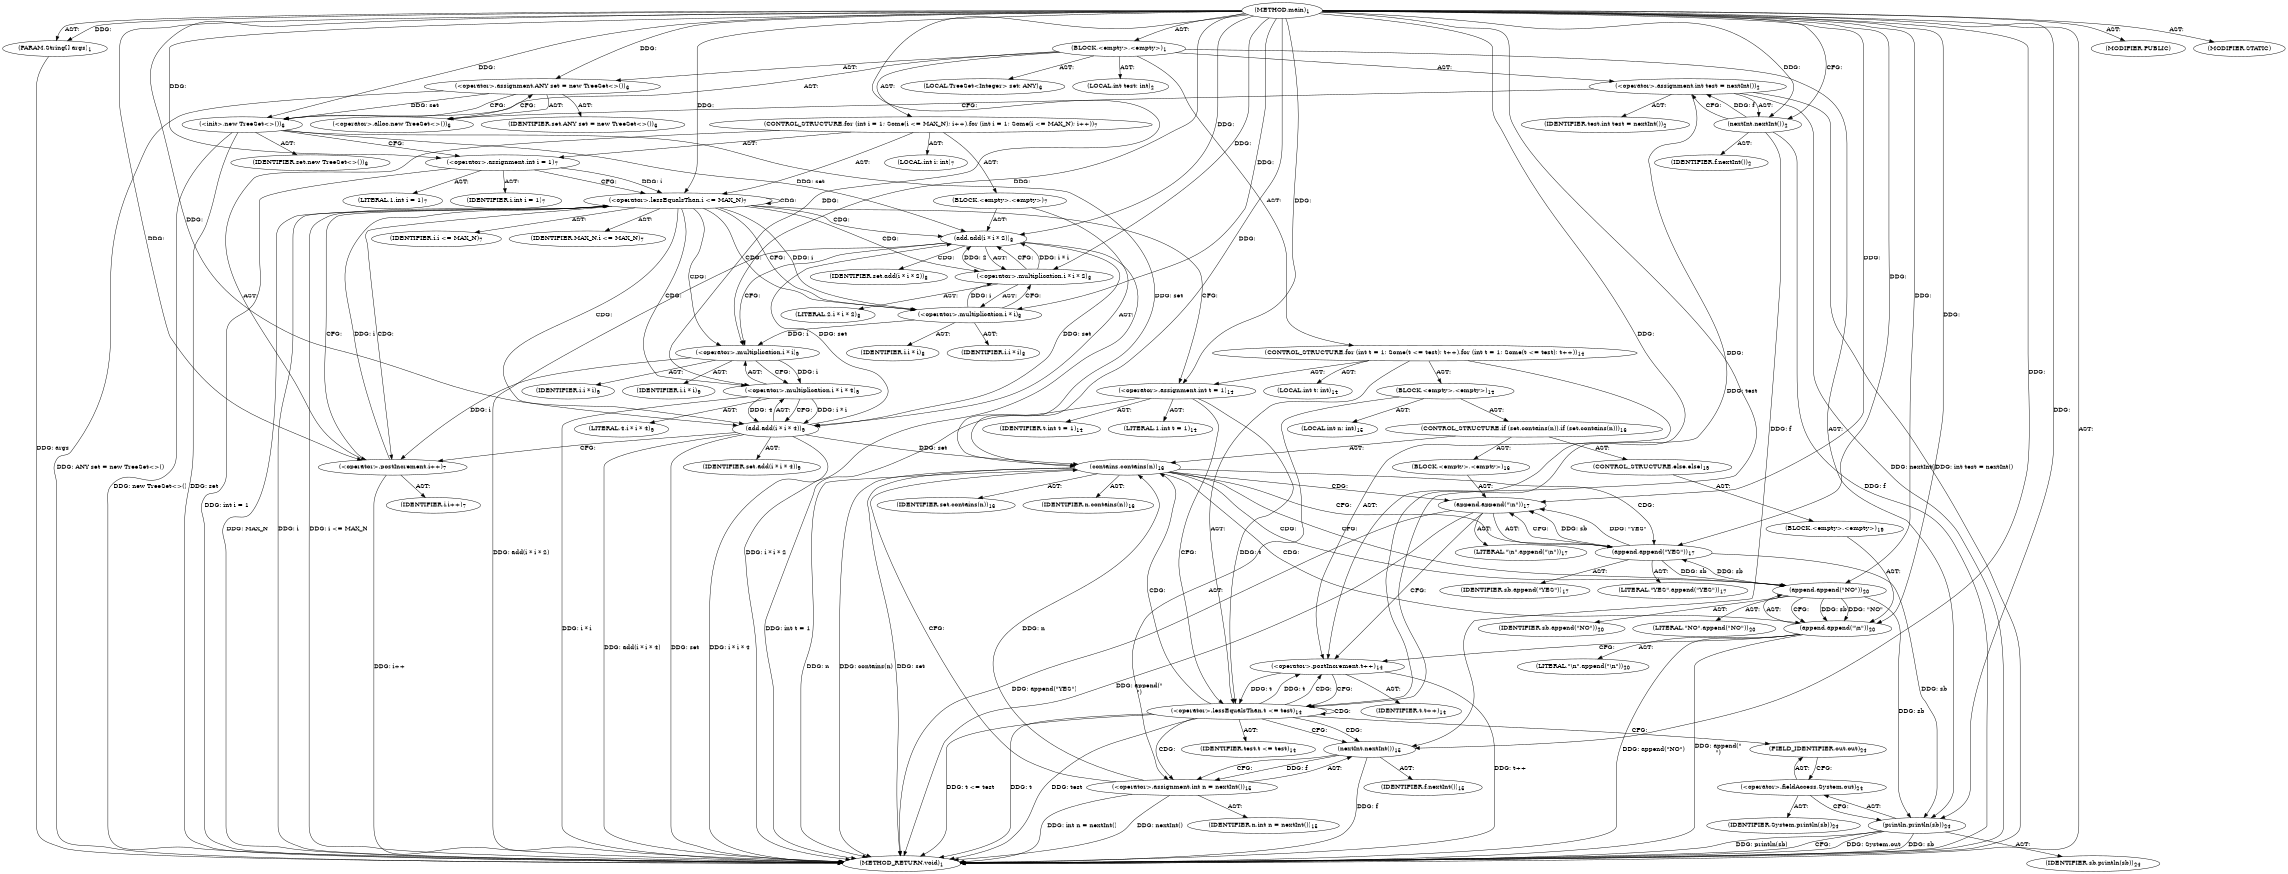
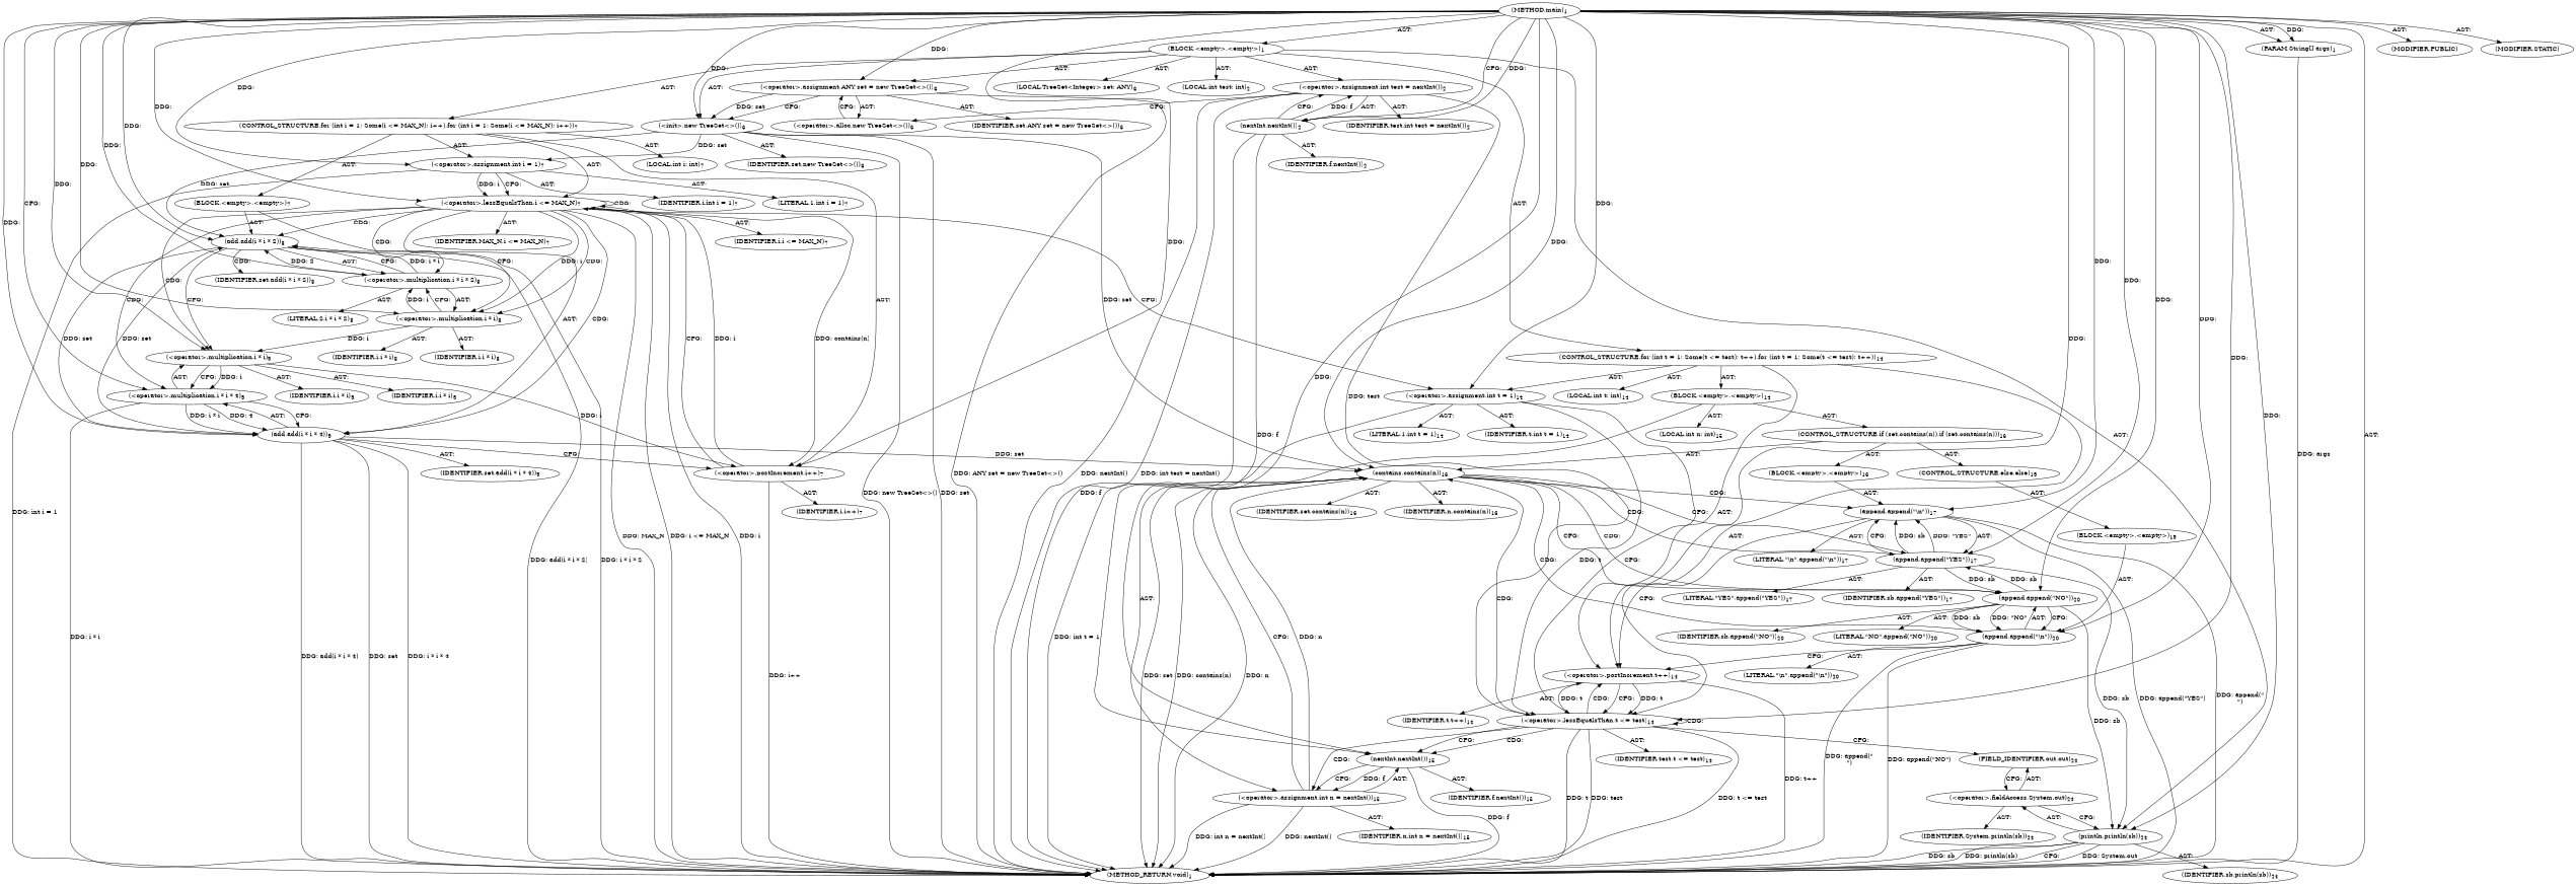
  digraph {
    n1 [label=<(METHOD,main)<SUB>1</SUB>>]
    n2 [label=<(PARAM,String[] args)<SUB>1</SUB>>]
    n3 [label=<(BLOCK,&lt;empty&gt;,&lt;empty&gt;)<SUB>1</SUB>>]
    n4 [label=<(nextInt,nextInt())<SUB>2</SUB>>]
    n5 [label=<(&lt;operator&gt;.assignment,ANY set = new TreeSet&lt;&gt;())<SUB>6</SUB>>]
    n6 [label=<(&lt;init&gt;,new TreeSet&lt;&gt;())<SUB>6</SUB>>]
    n7 [label=<(&lt;operator&gt;.assignment,int i = 1)<SUB>7</SUB>>]
    n8 [label=<(&lt;operator&gt;.lessEqualsThan,i &lt;= MAX_N)<SUB>7</SUB>>]
    n9 [label=<(&lt;operator&gt;.postIncrement,i++)<SUB>7</SUB>>]
    n10 [label=<(add,add(i * i * 2))<SUB>8</SUB>>]
    n11 [label=<(&lt;operator&gt;.multiplication,i * i * 2)<SUB>8</SUB>>]
    n12 [label=<(&lt;operator&gt;.multiplication,i * i)<SUB>8</SUB>>]
    n13 [label=<(add,add(i * i * 4))<SUB>9</SUB>>]
    n14 [label=<(&lt;operator&gt;.multiplication,i * i * 4)<SUB>9</SUB>>]
    n15 [label=<(&lt;operator&gt;.multiplication,i * i)<SUB>9</SUB>>]
    n16 [label=<(&lt;operator&gt;.assignment,int t = 1)<SUB>14</SUB>>]
    n17 [label=<(&lt;operator&gt;.lessEqualsThan,t &lt;= test)<SUB>14</SUB>>]
    n18 [label=<(&lt;operator&gt;.postIncrement,t++)<SUB>14</SUB>>]
    n19 [label=<(nextInt,nextInt())<SUB>15</SUB>>]
    n20 [label=<(contains,contains(n))<SUB>16</SUB>>]
    n21 [label=<(append,append(&quot;\n&quot;))<SUB>17</SUB>>]
    n22 [label=<(append,append(&quot;YES&quot;))<SUB>17</SUB>>]
    n23 [label=<(append,append(&quot;\n&quot;))<SUB>20</SUB>>]
    n24 [label=<(append,append(&quot;NO&quot;))<SUB>20</SUB>>]
    n25 [label=<(println,println(sb))<SUB>24</SUB>>]
    n26 [label=<(MODIFIER,PUBLIC)>]
    n27 [label=<(MODIFIER,STATIC)>]
    n28 [label=<(METHOD_RETURN,void)<SUB>1</SUB>>]
    n29 [label=<(LOCAL,int test: int)<SUB>2</SUB>>]
    n30 [label=<(&lt;operator&gt;.assignment,int test = nextInt())<SUB>2</SUB>>]
    n31 [label=<(LOCAL,TreeSet&lt;Integer&gt; set: ANY)<SUB>6</SUB>>]
    n32 [label=<(CONTROL_STRUCTURE,for (int i = 1; Some(i &lt;= MAX_N); i++),for (int i = 1; Some(i &lt;= MAX_N); i++))<SUB>7</SUB>>]
    n33 [label=<(CONTROL_STRUCTURE,for (int t = 1; Some(t &lt;= test); t++),for (int t = 1; Some(t &lt;= test); t++))<SUB>14</SUB>>]
    n34 [label=<(IDENTIFIER,f,nextInt())<SUB>2</SUB>>]
    n35 [label=<(&lt;operator&gt;.alloc,new TreeSet&lt;&gt;())<SUB>6</SUB>>]
    n36 [label=<(IDENTIFIER,set,ANY set = new TreeSet&lt;&gt;())<SUB>6</SUB>>]
    n37 [label=<(IDENTIFIER,set,new TreeSet&lt;&gt;())<SUB>6</SUB>>]
    n38 [label=<(IDENTIFIER,i,int i = 1)<SUB>7</SUB>>]
    n39 [label=<(LITERAL,1,int i = 1)<SUB>7</SUB>>]
    n40 [label=<(IDENTIFIER,i,i &lt;= MAX_N)<SUB>7</SUB>>]
    n41 [label=<(IDENTIFIER,MAX_N,i &lt;= MAX_N)<SUB>7</SUB>>]
    n42 [label=<(IDENTIFIER,i,i++)<SUB>7</SUB>>]
    n43 [label=<(IDENTIFIER,set,add(i * i * 2))<SUB>8</SUB>>]
    n44 [label=<(LITERAL,2,i * i * 2)<SUB>8</SUB>>]
    n45 [label=<(IDENTIFIER,i,i * i)<SUB>8</SUB>>]
    n46 [label=<(IDENTIFIER,i,i * i)<SUB>8</SUB>>]
    n47 [label=<(IDENTIFIER,set,add(i * i * 4))<SUB>9</SUB>>]
-   n48 [label=<(LITERAL,4,i * i * 4)<SUB>9</SUB>>]
    n49 [label=<(IDENTIFIER,i,i * i)<SUB>9</SUB>>]
    n50 [label=<(IDENTIFIER,i,i * i)<SUB>9</SUB>>]
    n51 [label=<(IDENTIFIER,t,int t = 1)<SUB>14</SUB>>]
    n52 [label=<(LITERAL,1,int t = 1)<SUB>14</SUB>>]
    n53 [label=<(IDENTIFIER,test,t &lt;= test)<SUB>14</SUB>>]
    n54 [label=<(&lt;operator&gt;.assignment,int n = nextInt())<SUB>15</SUB>>]
    n55 [label=<(FIELD_IDENTIFIER,out,out)<SUB>24</SUB>>]
    n56 [label=<(IDENTIFIER,t,t++)<SUB>14</SUB>>]
    n57 [label=<(IDENTIFIER,f,nextInt())<SUB>15</SUB>>]
    n58 [label=<(IDENTIFIER,set,contains(n))<SUB>16</SUB>>]
    n59 [label=<(IDENTIFIER,n,contains(n))<SUB>16</SUB>>]
    n60 [label=<(LITERAL,&quot;\n&quot;,append(&quot;\n&quot;))<SUB>17</SUB>>]
    n61 [label=<(IDENTIFIER,sb,append(&quot;YES&quot;))<SUB>17</SUB>>]
    n62 [label=<(LITERAL,&quot;YES&quot;,append(&quot;YES&quot;))<SUB>17</SUB>>]
    n63 [label=<(LITERAL,&quot;\n&quot;,append(&quot;\n&quot;))<SUB>20</SUB>>]
    n64 [label=<(IDENTIFIER,sb,append(&quot;NO&quot;))<SUB>20</SUB>>]
    n65 [label=<(LITERAL,&quot;NO&quot;,append(&quot;NO&quot;))<SUB>20</SUB>>]
    n66 [label=<(&lt;operator&gt;.fieldAccess,System.out)<SUB>24</SUB>>]
    n67 [label=<(IDENTIFIER,sb,println(sb))<SUB>24</SUB>>]
    n68 [label=<(IDENTIFIER,test,int test = nextInt())<SUB>2</SUB>>]
    n69 [label=<(LOCAL,int i: int)<SUB>7</SUB>>]
    n70 [label=<(BLOCK,&lt;empty&gt;,&lt;empty&gt;)<SUB>7</SUB>>]
    n71 [label=<(LOCAL,int t: int)<SUB>14</SUB>>]
    n72 [label=<(BLOCK,&lt;empty&gt;,&lt;empty&gt;)<SUB>14</SUB>>]
    n73 [label=<(LOCAL,int n: int)<SUB>15</SUB>>]
    n74 [label=<(CONTROL_STRUCTURE,if (set.contains(n)),if (set.contains(n)))<SUB>16</SUB>>]
    n75 [label=<(IDENTIFIER,n,int n = nextInt())<SUB>15</SUB>>]
    n76 [label=<(BLOCK,&lt;empty&gt;,&lt;empty&gt;)<SUB>16</SUB>>]
    n77 [label=<(CONTROL_STRUCTURE,else,else)<SUB>19</SUB>>]
    n78 [label=<(BLOCK,&lt;empty&gt;,&lt;empty&gt;)<SUB>19</SUB>>]
    n79 [label=<(IDENTIFIER,System,println(sb))<SUB>24</SUB>>]
    n1 -> n2 [label="AST: "]
    n1 -> n2 [label="DDG: "]
    n1 -> n3 [label="AST: "]
    n1 -> n4 [label="CFG: "]
    n1 -> n4 [label="DDG: "]
    n1 -> n5 [label="DDG: "]
    n1 -> n6 [label="DDG: "]
    n1 -> n7 [label="DDG: "]
    n1 -> n8 [label="DDG: "]
    n1 -> n9 [label="DDG: "]
    n1 -> n10 [label="DDG: "]
    n1 -> n11 [label="DDG: "]
    n1 -> n12 [label="DDG: "]
    n1 -> n13 [label="DDG: "]
-   n1 -> n14 [label="DDG: "]
+   n1 -> n14 [label="CFG: "]
    n1 -> n15 [label="DDG: "]
    n1 -> n16 [label="DDG: "]
    n1 -> n17 [label="DDG: "]
    n1 -> n18 [label="DDG: "]
    n1 -> n19 [label="DDG: "]
    n1 -> n20 [label="DDG: "]
    n1 -> n21 [label="DDG: "]
    n1 -> n22 [label="DDG: "]
    n1 -> n23 [label="DDG: "]
    n1 -> n24 [label="DDG: "]
    n1 -> n25 [label="DDG: "]
    n1 -> n26 [label="AST: "]
    n1 -> n27 [label="AST: "]
    n1 -> n28 [label="AST: "]
    n2 -> n28 [label="DDG: args"]
    n3 -> n5 [label="AST: "]
    n3 -> n6 [label="AST: "]
    n3 -> n25 [label="AST: "]
    n3 -> n29 [label="AST: "]
    n3 -> n30 [label="AST: "]
    n3 -> n31 [label="AST: "]
    n3 -> n32 [label="AST: "]
    n3 -> n33 [label="AST: "]
    n4 -> n19 [label="DDG: f"]
    n4 -> n28 [label="DDG: f"]
    n4 -> n30 [label="CFG: "]
    n4 -> n30 [label="DDG: f"]
    n4 -> n34 [label="AST: "]
    n5 -> n6 [label="CFG: "]
    n5 -> n6 [label="DDG: set"]
    n5 -> n28 [label="DDG: ANY set = new TreeSet&lt;&gt;()"]
    n5 -> n35 [label="AST: "]
    n5 -> n36 [label="AST: "]
-   n6 -> n7 [label="CFG: "]
+   n6 -> n7 [label="DDG: set"]
    n6 -> n10 [label="DDG: set"]
    n6 -> n20 [label="DDG: set"]
    n6 -> n28 [label="DDG: set"]
    n6 -> n28 [label="DDG: new TreeSet&lt;&gt;()"]
    n6 -> n37 [label="AST: "]
    n7 -> n8 [label="CFG: "]
    n7 -> n8 [label="DDG: i"]
    n7 -> n28 [label="DDG: int i = 1"]
    n7 -> n38 [label="AST: "]
    n7 -> n39 [label="AST: "]
    n8 -> n8 [label="CDG: "]
-   n8 -> n9 [label="CDG: "]
+   n8 -> n9 [label="DDG: contains(n)"]
    n8 -> n10 [label="CDG: "]
    n8 -> n11 [label="CDG: "]
    n8 -> n12 [label="CFG: "]
    n8 -> n12 [label="DDG: i"]
    n8 -> n12 [label="CDG: "]
    n8 -> n13 [label="CDG: "]
    n8 -> n14 [label="CDG: "]
    n8 -> n15 [label="CDG: "]
    n8 -> n16 [label="CFG: "]
    n8 -> n28 [label="DDG: i"]
    n8 -> n28 [label="DDG: i &lt;= MAX_N"]
    n8 -> n28 [label="DDG: MAX_N"]
    n8 -> n40 [label="AST: "]
    n8 -> n41 [label="AST: "]
    n9 -> n8 [label="CFG: "]
    n9 -> n8 [label="DDG: i"]
    n9 -> n28 [label="DDG: i++"]
    n9 -> n42 [label="AST: "]
    n10 -> n11 [label="AST: "]
    n10 -> n13 [label="DDG: set"]
    n10 -> n15 [label="CFG: "]
    n10 -> n28 [label="DDG: i * i * 2"]
    n10 -> n28 [label="DDG: add(i * i * 2)"]
    n10 -> n43 [label="CDG: "]
    n11 -> n10 [label="CFG: "]
    n11 -> n10 [label="DDG: i * i"]
    n11 -> n10 [label="DDG: 2"]
    n11 -> n12 [label="AST: "]
    n11 -> n44 [label="AST: "]
    n12 -> n11 [label="CFG: "]
    n12 -> n11 [label="DDG: i"]
    n12 -> n15 [label="DDG: i"]
    n12 -> n45 [label="AST: "]
    n12 -> n46 [label="AST: "]
    n13 -> n9 [label="CFG: "]
    n13 -> n10 [label="DDG: set"]
    n13 -> n14 [label="AST: "]
    n13 -> n20 [label="DDG: set"]
    n13 -> n28 [label="DDG: set"]
    n13 -> n28 [label="DDG: i * i * 4"]
    n13 -> n28 [label="DDG: add(i * i * 4)"]
    n13 -> n47 [label="AST: "]
    n14 -> n13 [label="CFG: "]
    n14 -> n13 [label="DDG: i * i"]
    n14 -> n13 [label="DDG: 4"]
    n14 -> n15 [label="AST: "]
    n14 -> n28 [label="DDG: i * i"]
-   n14 -> n48 [label="AST: "]
    n15 -> n9 [label="DDG: i"]
    n15 -> n14 [label="CFG: "]
    n15 -> n14 [label="DDG: i"]
    n15 -> n49 [label="AST: "]
    n15 -> n50 [label="AST: "]
    n16 -> n17 [label="CFG: "]
    n16 -> n17 [label="DDG: t"]
    n16 -> n28 [label="DDG: int t = 1"]
    n16 -> n51 [label="AST: "]
    n16 -> n52 [label="AST: "]
    n17 -> n17 [label="CDG: "]
    n17 -> n18 [label="DDG: t"]
    n17 -> n18 [label="CDG: "]
    n17 -> n19 [label="CFG: "]
    n17 -> n19 [label="CDG: "]
    n17 -> n20 [label="CDG: "]
    n17 -> n28 [label="DDG: t"]
    n17 -> n28 [label="DDG: test"]
    n17 -> n28 [label="DDG: t &lt;= test"]
    n17 -> n53 [label="AST: "]
    n17 -> n54 [label="CDG: "]
    n17 -> n55 [label="CFG: "]
    n18 -> n17 [label="CFG: "]
    n18 -> n17 [label="DDG: t"]
    n18 -> n28 [label="DDG: t++"]
    n18 -> n56 [label="AST: "]
    n19 -> n28 [label="DDG: f"]
    n19 -> n54 [label="CFG: "]
    n19 -> n54 [label="DDG: f"]
    n19 -> n57 [label="AST: "]
    n20 -> n21 [label="CDG: "]
    n20 -> n22 [label="CFG: "]
    n20 -> n22 [label="CDG: "]
    n20 -> n23 [label="CDG: "]
    n20 -> n24 [label="CFG: "]
    n20 -> n24 [label="CDG: "]
    n20 -> n28 [label="DDG: set"]
    n20 -> n28 [label="DDG: n"]
    n20 -> n28 [label="DDG: contains(n)"]
    n20 -> n58 [label="AST: "]
    n20 -> n59 [label="AST: "]
    n21 -> n18 [label="CFG: "]
    n21 -> n22 [label="AST: "]
    n21 -> n28 [label="DDG: append(&quot;YES&quot;)"]
    n21 -> n28 [label="DDG: append(&quot;\n&quot;)"]
    n21 -> n60 [label="AST: "]
    n22 -> n21 [label="CFG: "]
    n22 -> n21 [label="DDG: sb"]
    n22 -> n21 [label="DDG: &quot;YES&quot;"]
    n22 -> n24 [label="DDG: sb"]
    n22 -> n25 [label="DDG: sb"]
    n22 -> n61 [label="AST: "]
    n22 -> n62 [label="AST: "]
    n23 -> n18 [label="CFG: "]
    n23 -> n24 [label="AST: "]
    n23 -> n28 [label="DDG: append(&quot;NO&quot;)"]
    n23 -> n28 [label="DDG: append(&quot;\n&quot;)"]
    n23 -> n63 [label="AST: "]
    n24 -> n22 [label="DDG: sb"]
    n24 -> n23 [label="CFG: "]
    n24 -> n23 [label="DDG: sb"]
    n24 -> n23 [label="DDG: &quot;NO&quot;"]
    n24 -> n25 [label="DDG: sb"]
    n24 -> n64 [label="AST: "]
    n24 -> n65 [label="AST: "]
    n25 -> n28 [label="CFG: "]
    n25 -> n28 [label="DDG: System.out"]
    n25 -> n28 [label="DDG: sb"]
    n25 -> n28 [label="DDG: println(sb)"]
    n25 -> n66 [label="AST: "]
    n25 -> n67 [label="AST: "]
    n30 -> n4 [label="AST: "]
    n30 -> n17 [label="DDG: test"]
    n30 -> n28 [label="DDG: nextInt()"]
    n30 -> n28 [label="DDG: int test = nextInt()"]
    n30 -> n35 [label="CFG: "]
    n30 -> n68 [label="AST: "]
    n32 -> n7 [label="AST: "]
    n32 -> n8 [label="AST: "]
    n32 -> n9 [label="AST: "]
    n32 -> n69 [label="AST: "]
    n32 -> n70 [label="AST: "]
    n33 -> n16 [label="AST: "]
    n33 -> n17 [label="AST: "]
    n33 -> n18 [label="AST: "]
    n33 -> n71 [label="AST: "]
    n33 -> n72 [label="AST: "]
    n35 -> n5 [label="CFG: "]
    n54 -> n19 [label="AST: "]
    n54 -> n20 [label="CFG: "]
    n54 -> n20 [label="DDG: n"]
    n54 -> n28 [label="DDG: nextInt()"]
    n54 -> n28 [label="DDG: int n = nextInt()"]
    n54 -> n75 [label="AST: "]
    n55 -> n66 [label="CFG: "]
    n66 -> n25 [label="CFG: "]
    n66 -> n55 [label="AST: "]
    n66 -> n79 [label="AST: "]
    n70 -> n10 [label="AST: "]
    n70 -> n13 [label="AST: "]
    n72 -> n54 [label="AST: "]
    n72 -> n73 [label="AST: "]
    n72 -> n74 [label="AST: "]
    n74 -> n20 [label="AST: "]
    n74 -> n76 [label="AST: "]
    n74 -> n77 [label="AST: "]
    n76 -> n21 [label="AST: "]
    n77 -> n78 [label="AST: "]
    n78 -> n23 [label="AST: "]
  }
